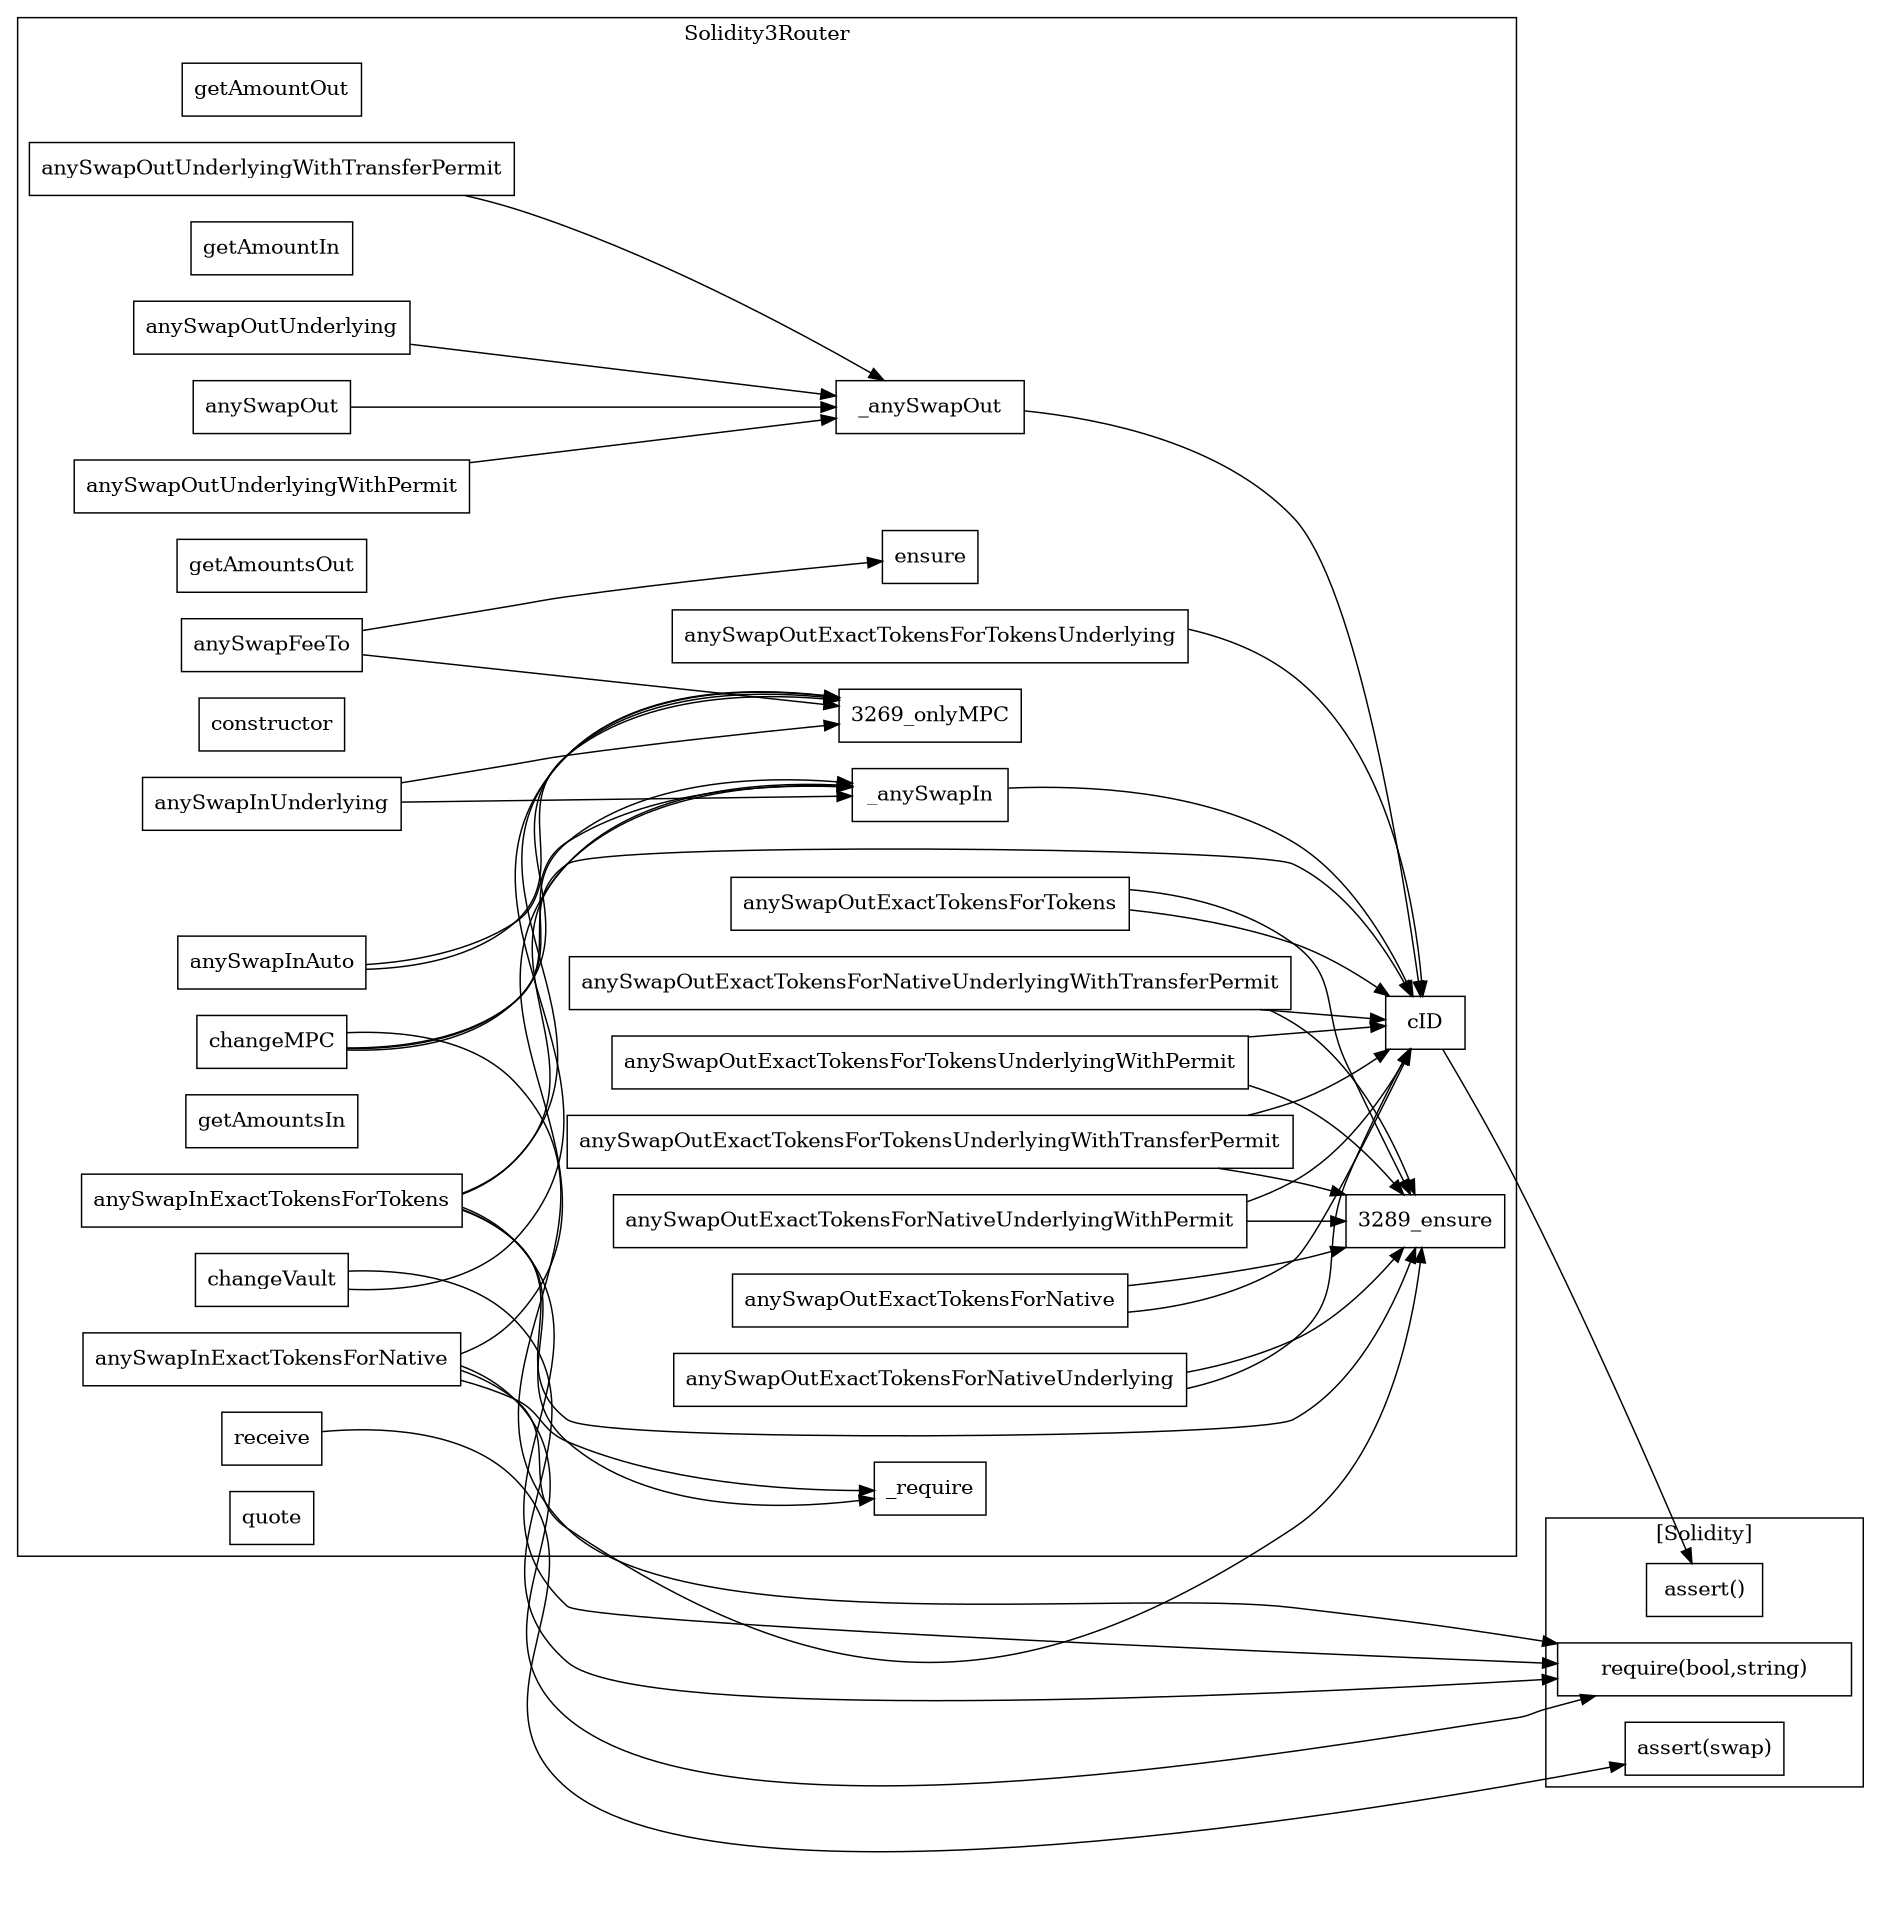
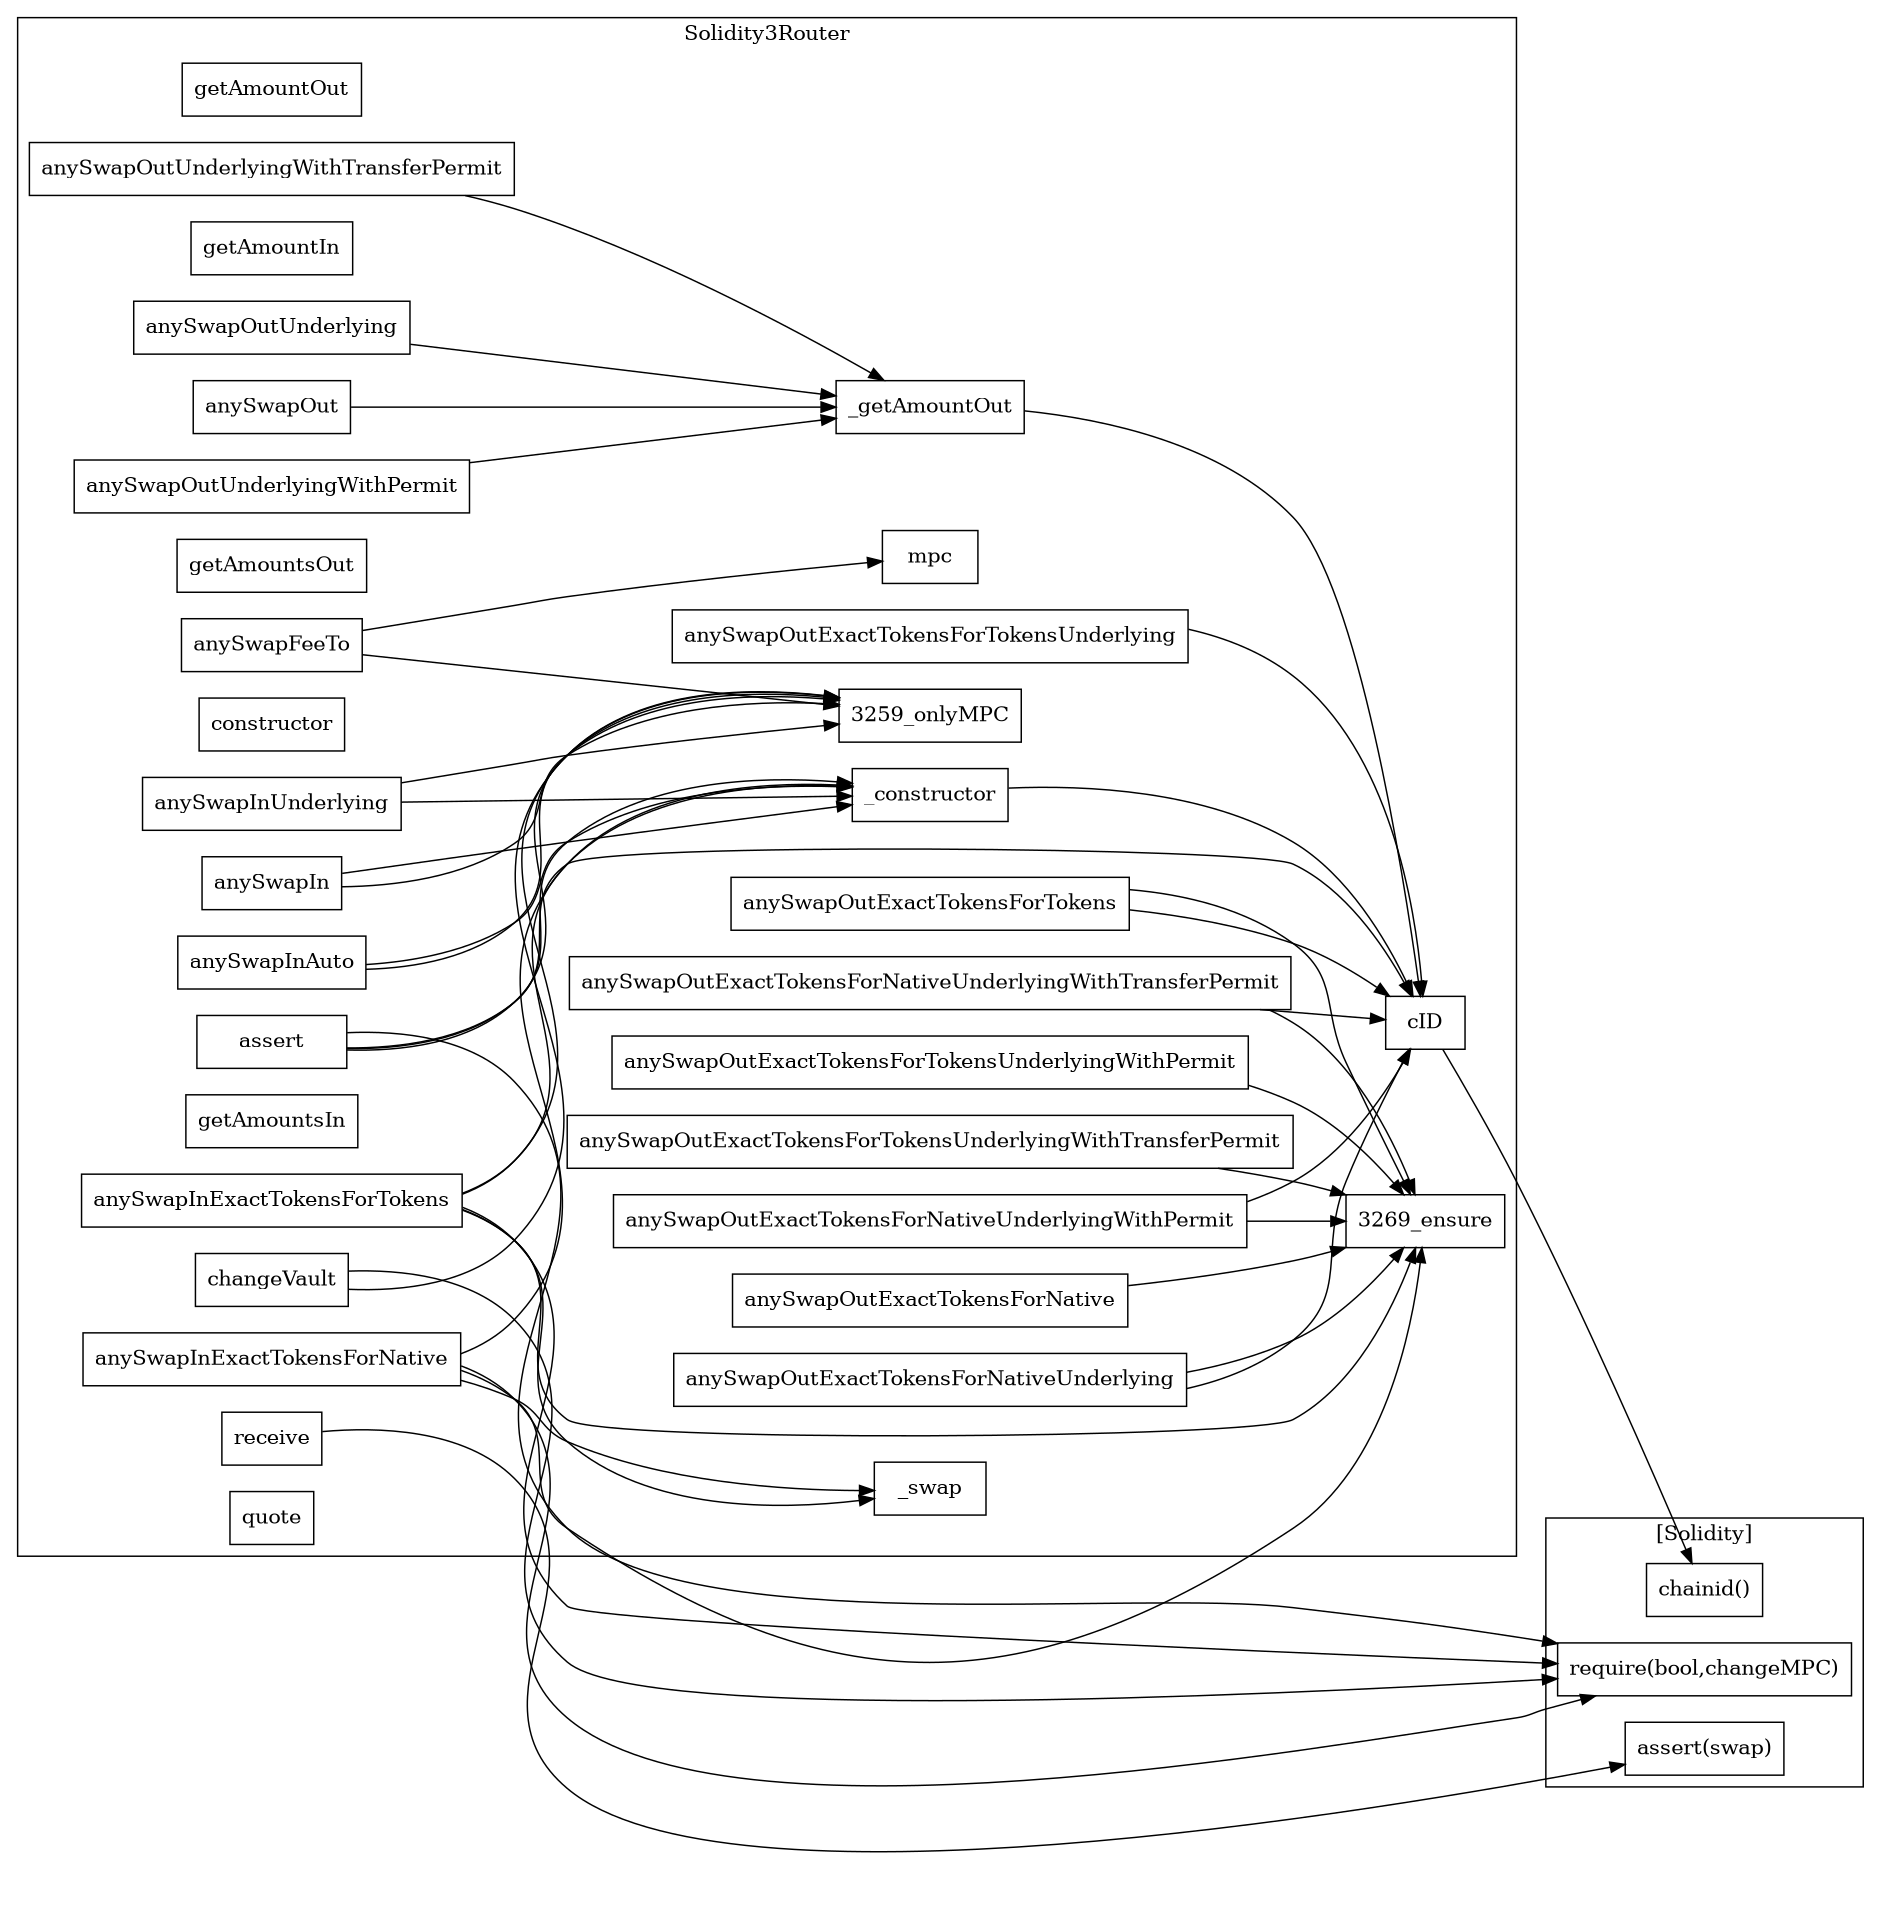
  strict digraph {
    rankdir=LR
    node [shape=box]
    n1 [label=getAmountOut]
    n2 [label=anySwapInAuto]
-   n3 [label=_anySwapIn]
-   "3269_onlyMPC"
+   n3 [label=_constructor]
+   "3269_onlyMPC" [label="3259_onlyMPC"]
    n5 [label=getAmountIn]
-   n6 [label=changeMPC]
+   n6 [label=assert]
    n7 [label=cID]
-   n8 [label=ensure]
-   n9 [label=_anySwapOut]
+   n8 [label=mpc]
+   n9 [label=_getAmountOut]
    n10 [label=anySwapFeeTo]
    n11 [label=anySwapOutExactTokensForTokensUnderlyingWithPermit]
-   "3269_ensure" [label="3289_ensure"]
+   "3269_ensure"
    n13 [label=anySwapOutExactTokensForTokensUnderlyingWithTransferPermit]
    n14 [label=anySwapOutExactTokensForTokensUnderlying]
    n15 [label=anySwapOutUnderlying]
    n16 [label=getAmountsOut]
    n17 [label=anySwapInExactTokensForNative]
-   n18 [label=_require]
+   n18 [label=_swap]
    n19 [label=constructor]
    n20 [label=anySwapInExactTokensForTokens]
+   n21 [label=anySwapIn]
    n22 [label=anySwapOutExactTokensForNativeUnderlying]
    n23 [label=anySwapOut]
    n24 [label=anySwapInUnderlying]
    n25 [label=anySwapOutExactTokensForTokens]
    n26 [label=getAmountsIn]
    n27 [label=anySwapOutExactTokensForNativeUnderlyingWithTransferPermit]
    n28 [label=anySwapOutUnderlyingWithPermit]
    n29 [label=changeVault]
    n30 [label=anySwapOutUnderlyingWithTransferPermit]
    n31 [label=anySwapOutExactTokensForNative]
    n32 [label=anySwapOutExactTokensForNativeUnderlyingWithPermit]
    n33 [label=receive]
    n34 [label=quote]
-   "require(bool,string)"
-   "chainid()" [label="assert()"]
+   "require(bool,string)" [label="require(bool,changeMPC)"]
+   "chainid()"
    n37 [label="assert(swap)"]
    subgraph cluster_1 {
      label=Solidity3Router
      n1
      n2
      n3
      "3269_onlyMPC"
      n5
      n6
      n7
      n8
      n9
      n10
      n11
      "3269_ensure"
      n13
      n14
      n15
      n16
      n17
      n18
      n19
      n20
+     n21
      n22
      n23
      n24
      n25
      n26
      n27
      n28
      n29
      n30
      n31
      n32
      n33
      n34
    }
    subgraph cluster_2 {
      label="[Solidity]"
      "require(bool,string)"
      "chainid()"
      n37
    }
    n2 -> n3
    n2 -> "3269_onlyMPC"
    n3 -> n7
    n6 -> n3
    n6 -> "3269_onlyMPC"
    n6 -> n7
    n6 -> "require(bool,string)"
    n7 -> "chainid()"
    n9 -> n7
    n10 -> "3269_onlyMPC"
    n10 -> n8
-   n11 -> n7
    n11 -> "3269_ensure"
-   n13 -> n7
    n13 -> "3269_ensure"
    n14 -> n7
    n15 -> n9
    n17 -> n3
    n17 -> "3269_ensure"
    n17 -> n18
    n17 -> "require(bool,string)"
    n20 -> n3
    n20 -> "3269_onlyMPC"
    n20 -> "3269_ensure"
    n20 -> n18
    n20 -> "require(bool,string)"
+   n21 -> n3
+   n21 -> "3269_onlyMPC"
    n22 -> n7
    n22 -> "3269_ensure"
    n23 -> n9
    n24 -> n3
    n24 -> "3269_onlyMPC"
    n25 -> n7
    n25 -> "3269_ensure"
    n27 -> n7
    n27 -> "3269_ensure"
    n28 -> n9
    n29 -> "3269_onlyMPC"
    n29 -> "require(bool,string)"
    n30 -> n9
-   n31 -> n7
    n31 -> "3269_ensure"
    n32 -> n7
    n32 -> "3269_ensure"
    n33 -> n37
  }
